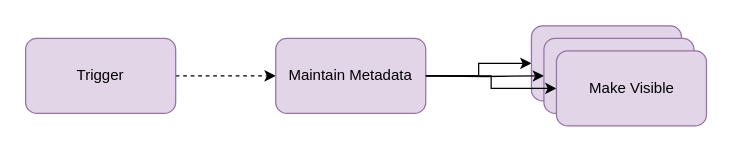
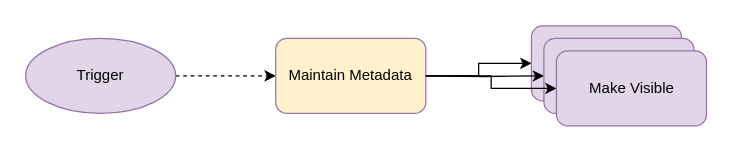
  <mxCell id="0" />
  <mxCell id="1" parent="0" />
  <mxCell id="2" value="" style="edgeStyle=orthogonalEdgeStyle;rounded=0;orthogonalLoop=1;jettySize=auto;html=1;dashed=1;" edge="1" parent="1" source="3" target="5"><mxGeometry relative="1" as="geometry" /></mxCell>
- <mxCell id="3" value="Trigger" style="rounded=1;whiteSpace=wrap;html=1;fillColor=#e1d5e7;strokeColor=#9673a6;" vertex="1" parent="1"><mxGeometry x="20" y="30" width="120" height="60" as="geometry" /></mxCell>
+ <mxCell id="3" value="Trigger" style="ellipse;whiteSpace=wrap;html=1;fillColor=#e1d5e7;strokeColor=#9673a6;" vertex="1" parent="1"><mxGeometry x="20" y="30" width="120" height="60" as="geometry" /></mxCell>
  <mxCell id="4" value="" style="edgeStyle=orthogonalEdgeStyle;rounded=0;orthogonalLoop=1;jettySize=auto;html=1;" edge="1" parent="1" source="5" target="6"><mxGeometry relative="1" as="geometry" /></mxCell>
- <mxCell id="5" value="Maintain Metadata" style="whiteSpace=wrap;html=1;rounded=1;fillColor=#e1d5e7;strokeColor=#9673a6;" vertex="1" parent="1"><mxGeometry x="220" y="30" width="120" height="60" as="geometry" /></mxCell>
+ <mxCell id="5" value="Maintain Metadata" style="whiteSpace=wrap;html=1;rounded=1;fillColor=#fff2cc;strokeColor=#9673a6;" vertex="1" parent="1"><mxGeometry x="220" y="30" width="120" height="60" as="geometry" /></mxCell>
  <mxCell id="6" value="Make Visible" style="whiteSpace=wrap;html=1;rounded=1;fillColor=#e1d5e7;strokeColor=#9673a6;" vertex="1" parent="1"><mxGeometry x="424.5" y="20" width="120" height="60" as="geometry" /></mxCell>
  <mxCell id="7" value="" style="edgeStyle=orthogonalEdgeStyle;rounded=0;orthogonalLoop=1;jettySize=auto;html=1;" edge="1" parent="1" target="8"><mxGeometry relative="1" as="geometry"><mxPoint x="340" y="60" as="sourcePoint" /></mxGeometry></mxCell>
  <mxCell id="8" value="Make Visible" style="whiteSpace=wrap;html=1;rounded=1;fillColor=#e1d5e7;strokeColor=#9673a6;" vertex="1" parent="1"><mxGeometry x="434.5" y="30" width="120" height="60" as="geometry" /></mxCell>
  <mxCell id="9" value="" style="edgeStyle=orthogonalEdgeStyle;rounded=0;orthogonalLoop=1;jettySize=auto;html=1;exitX=1;exitY=0.5;exitDx=0;exitDy=0;" edge="1" parent="1" target="10" source="5"><mxGeometry relative="1" as="geometry"><mxPoint x="360" y="80" as="sourcePoint" /></mxGeometry></mxCell>
  <mxCell id="10" value="Make Visible" style="whiteSpace=wrap;html=1;rounded=1;fillColor=#e1d5e7;strokeColor=#9673a6;" vertex="1" parent="1"><mxGeometry x="444.5" y="40" width="120" height="60" as="geometry" /></mxCell>
